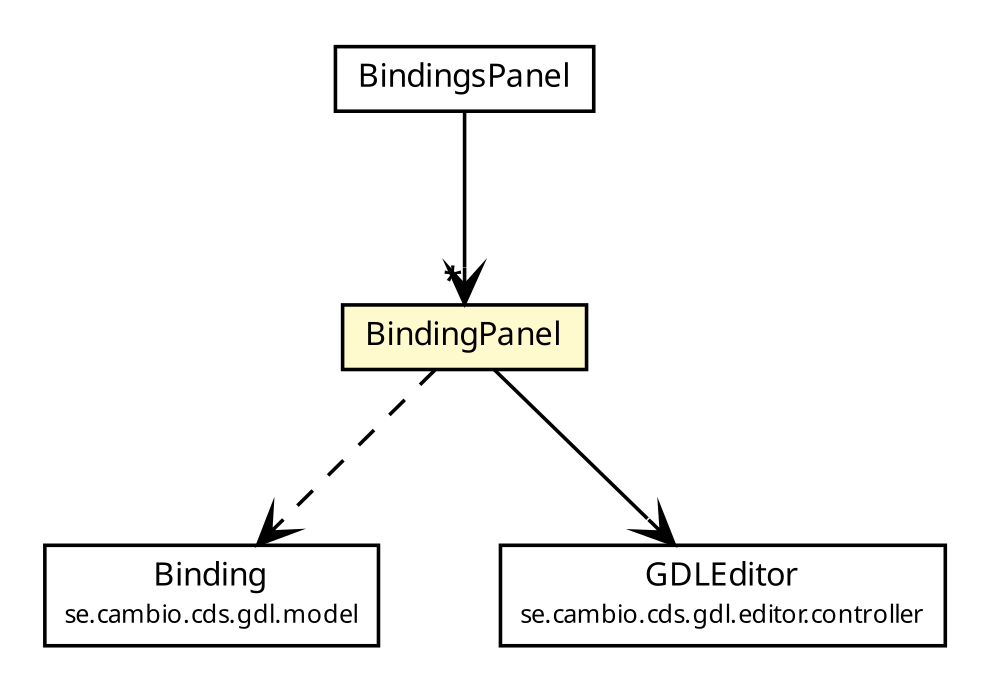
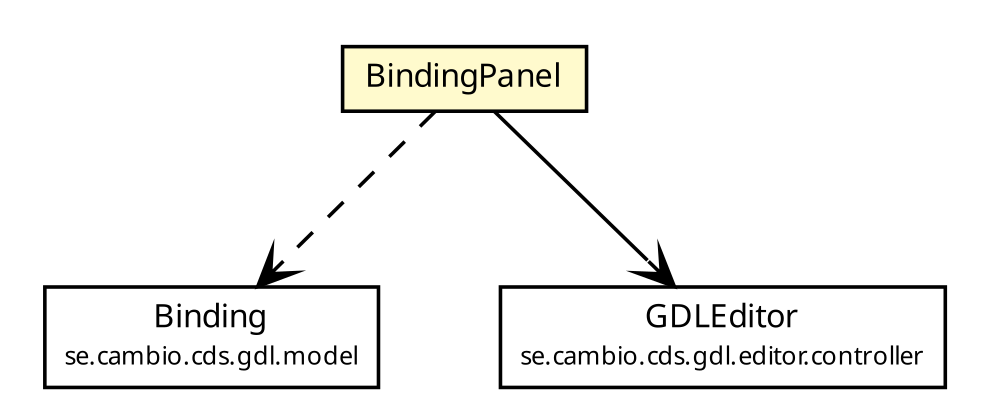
  digraph {
    fontname="Courier Prime"
    nodesep=0.25
    ranksep=0.5
    node [fontcolor=black fontname="Courier Prime" fontsize=9.0 shape=plaintext]
    edge [arrowhead=open color=black fontcolor=black fontname="Courier Prime" fontsize=10.0 headport=p labelfontname="Trebuchet MS" labelfontsize=10 tailport=p]
    n1 [label=<<table title="se.cambio.cds.gdl.model.Binding" border="0" cellborder="1" cellspacing="0" cellpadding="2" port="p" href="../../../model/Binding.html"> 		<tr><td><table border="0" cellspacing="0" cellpadding="1"> <tr><td align="center" balign="center"><font face="Trebuchet MS"> Binding </font></td></tr> <tr><td align="center" balign="center"><font face="Trebuchet MS" point-size="7.0"> se.cambio.cds.gdl.model </font></td></tr> 		</table></td></tr> 		</table>>]
    n2 [label=<<table title="se.cambio.cds.gdl.editor.controller.GDLEditor" border="0" cellborder="1" cellspacing="0" cellpadding="2" port="p" href="../../controller/GDLEditor.html"> 		<tr><td><table border="0" cellspacing="0" cellpadding="1"> <tr><td align="center" balign="center"><font face="Trebuchet MS"> GDLEditor </font></td></tr> <tr><td align="center" balign="center"><font face="Trebuchet MS" point-size="7.0"> se.cambio.cds.gdl.editor.controller </font></td></tr> 		</table></td></tr> 		</table>>]
-   n3 [label=<<table title="se.cambio.cds.gdl.editor.view.panels.BindingsPanel" border="0" cellborder="1" cellspacing="0" cellpadding="2" port="p" href="./BindingsPanel.html"> 		<tr><td><table border="0" cellspacing="0" cellpadding="1"> <tr><td align="center" balign="center"><font face="Trebuchet MS"> BindingsPanel </font></td></tr> 		</table></td></tr> 		</table>>]
    n4 [label=<<table title="se.cambio.cds.gdl.editor.view.panels.BindingPanel" border="0" cellborder="1" cellspacing="0" cellpadding="2" port="p" bgcolor="lemonChiffon" href="./BindingPanel.html"> 		<tr><td><table border="0" cellspacing="0" cellpadding="1"> <tr><td align="center" balign="center"><font face="Trebuchet MS"> BindingPanel </font></td></tr> 		</table></td></tr> 		</table>>]
-   n3 -> n4 [headlabel="*"]
    n4 -> n1 [style=dashed]
    n4 -> n2
  }
